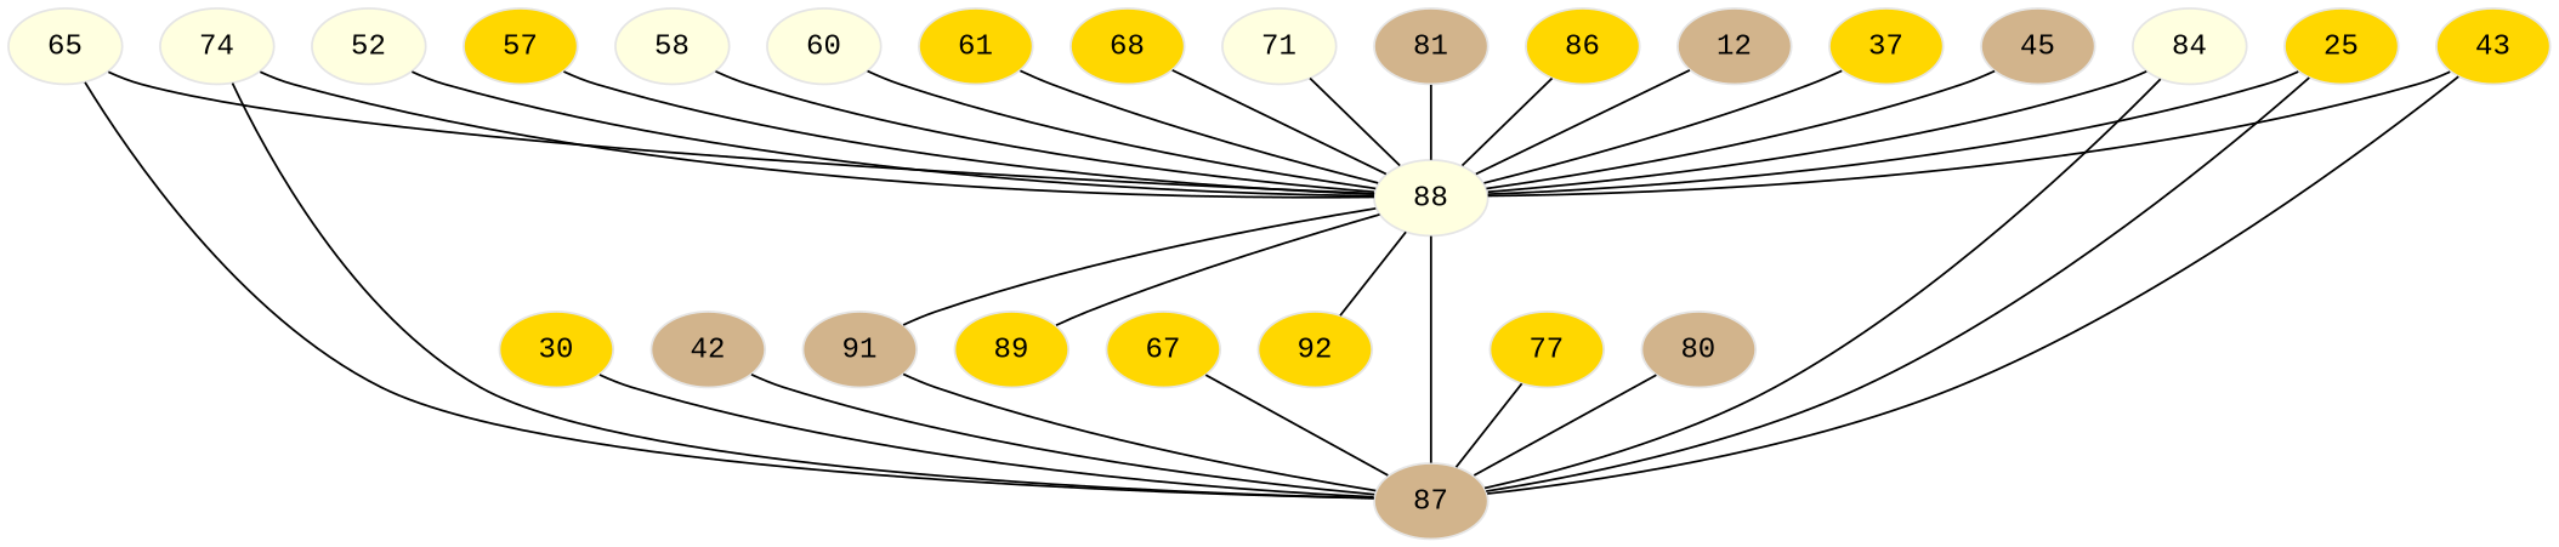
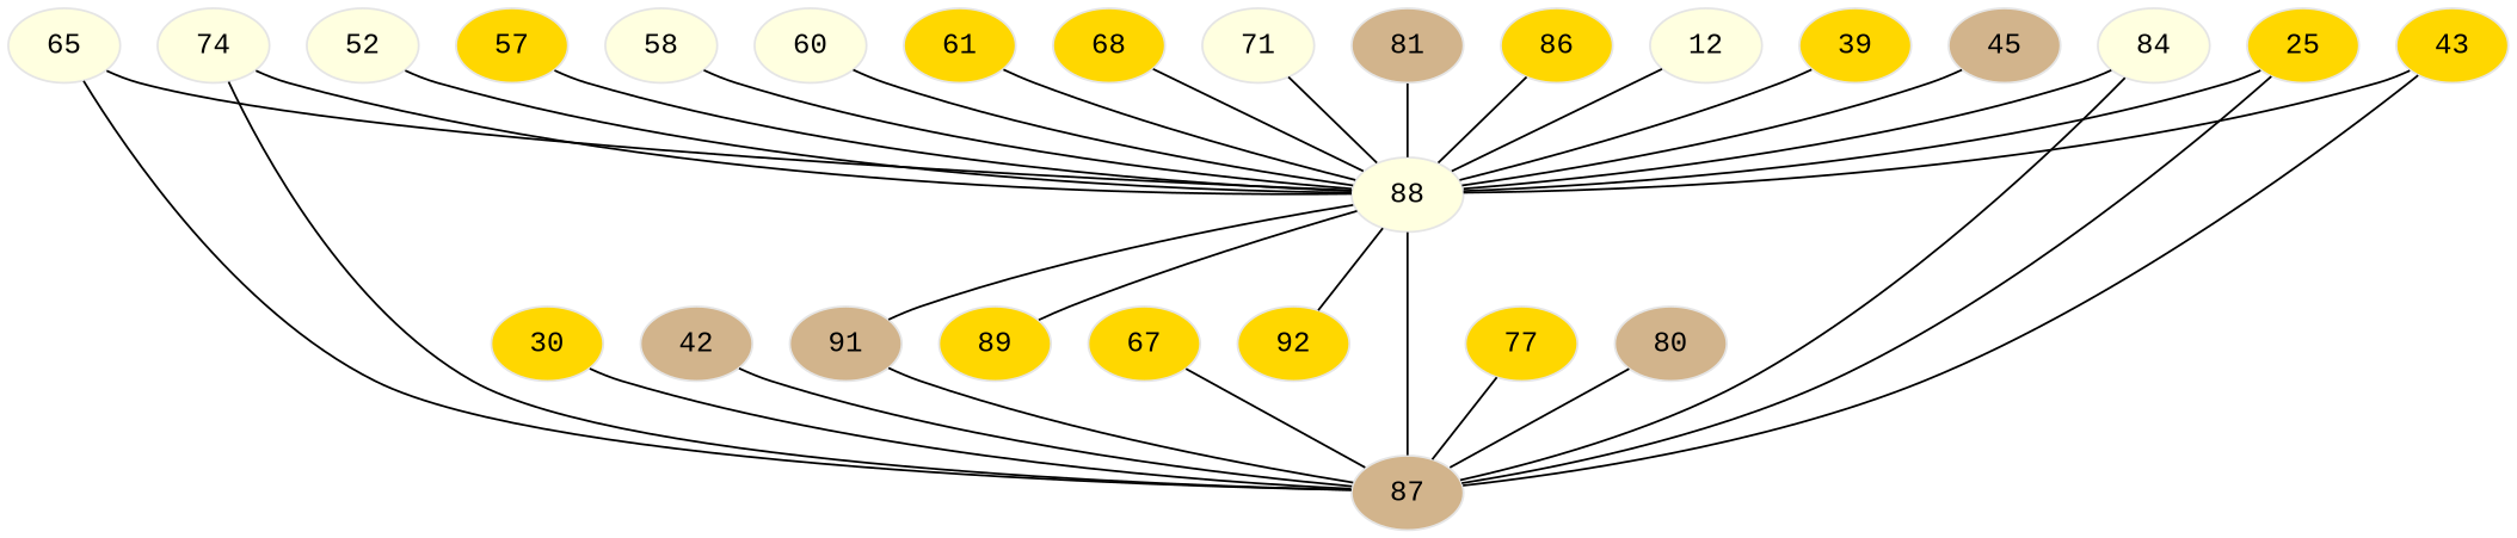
  graph {
    fontname="Liberation Mono"
    node [color=gray90 fillcolor=gold fontname="Liberation Mono" style=filled]
    edge [fontname="Liberation Mono"]
    88 [fillcolor=lightyellow super="+69+79+72+82"]
    89 [super="+73"]
    91 [fillcolor=tan]
    92 [super="+56+90"]
-   12 [fillcolor=tan]
+   12 [fillcolor=lightyellow]
    87 [fillcolor=tan super="+62+50+85"]
    25
    30
-   39 [label=37]
+   39
    42 [fillcolor=tan]
    43
    45 [fillcolor=tan]
    52 [fillcolor=lightyellow]
    57
    58 [fillcolor=lightyellow]
    60 [fillcolor=lightyellow]
    61 [super="+27"]
    65 [fillcolor=lightyellow]
    67
    68
    71 [fillcolor=lightyellow]
    74 [fillcolor=lightyellow]
    77
    80 [fillcolor=tan]
    81 [fillcolor=tan super="+11"]
    84 [fillcolor=lightyellow]
    86 [super="+75+66"]
    88 -- 89 [weight=4]
    88 -- 91 [weight=2]
    88 -- 92 [weight=6]
    91 -- 87
    12 -- 88 [weight=2]
    87 -- 88 [weight=63]
    25 -- 88
    25 -- 87
    30 -- 87 [weight=2]
    39 -- 88 [weight=2]
    42 -- 87 [weight=2]
    43 -- 88
    43 -- 87
    45 -- 88 [weight=2]
    52 -- 88 [weight=2]
    57 -- 88
    58 -- 88 [weight=2]
    60 -- 88
    61 -- 88 [weight=3]
    65 -- 88
    65 -- 87
    67 -- 87 [weight=2]
    68 -- 88 [weight=2]
    71 -- 88 [weight=2]
    74 -- 88
    74 -- 87
    77 -- 87 [weight=2]
    80 -- 87 [weight=2]
    81 -- 88 [weight=3]
    84 -- 88
    84 -- 87
    86 -- 88 [weight=6]
  }
